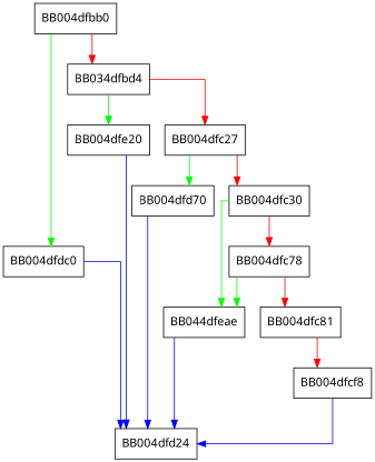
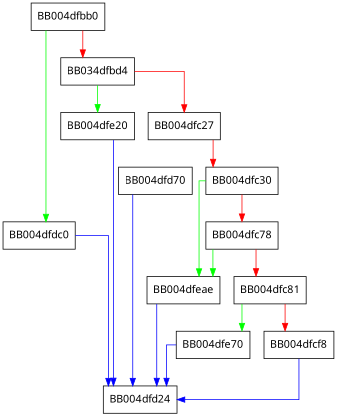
  digraph {
    fontname="Noto Sans"
    splines=ortho
    node [fontname="Noto Sans" shape=box]
    edge [color=green fontname="Noto Sans"]
    BB004dfbb0
    BB004dfdc0
    n3 [label=BB034dfbd4]
    n4 [label=BB004dfd24]
    BB004dfe20
    BB004dfc27
    BB004dfd70
    BB004dfc30
-   BB004dfeae [label=BB044dfeae]
+   BB004dfeae
    BB004dfc78
    BB004dfc81
+   BB004dfe70
    BB004dfcf8
    BB004dfbb0 -> BB004dfdc0
    BB004dfbb0 -> n3 [color=red]
    BB004dfdc0 -> n4 [color=blue]
    n3 -> BB004dfe20
    n3 -> BB004dfc27 [color=red]
    BB004dfe20 -> n4 [color=blue]
-   BB004dfc27 -> BB004dfd70
    BB004dfc27 -> BB004dfc30 [color=red]
    BB004dfd70 -> n4 [color=blue]
    BB004dfc30 -> BB004dfeae
    BB004dfc30 -> BB004dfc78 [color=red]
    BB004dfeae -> n4 [color=blue]
    BB004dfc78 -> BB004dfeae
    BB004dfc78 -> BB004dfc81 [color=red]
+   BB004dfc81 -> BB004dfe70
    BB004dfc81 -> BB004dfcf8 [color=red]
+   BB004dfe70 -> n4 [color=blue]
    BB004dfcf8 -> n4 [color=blue]
  }
